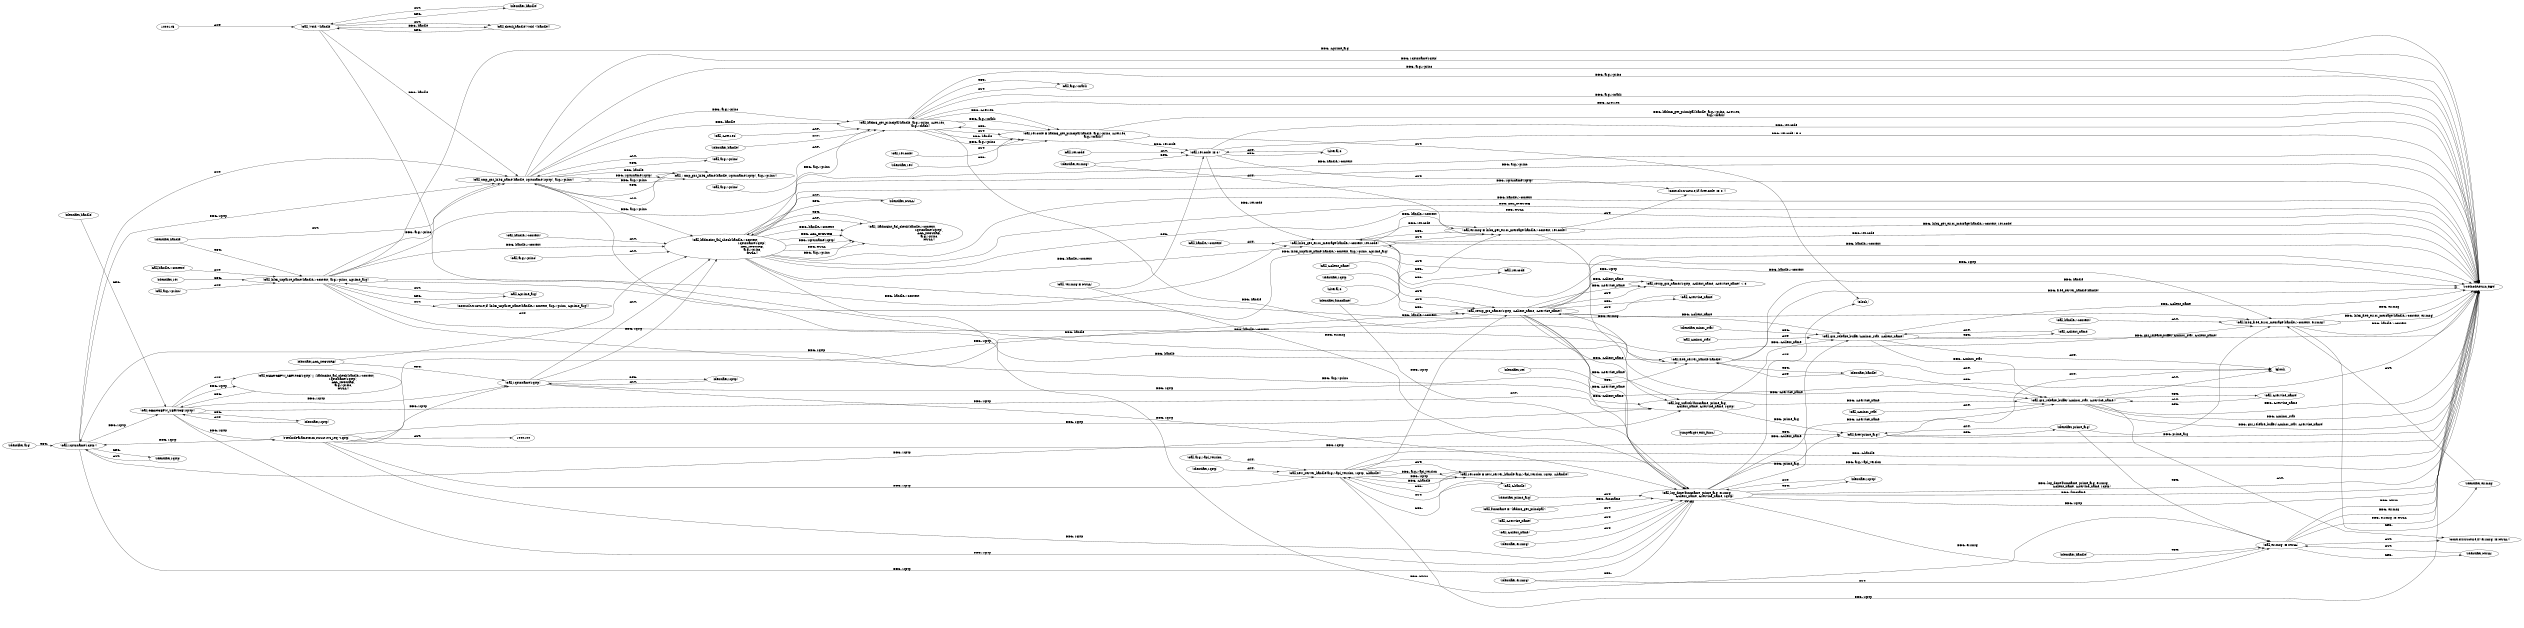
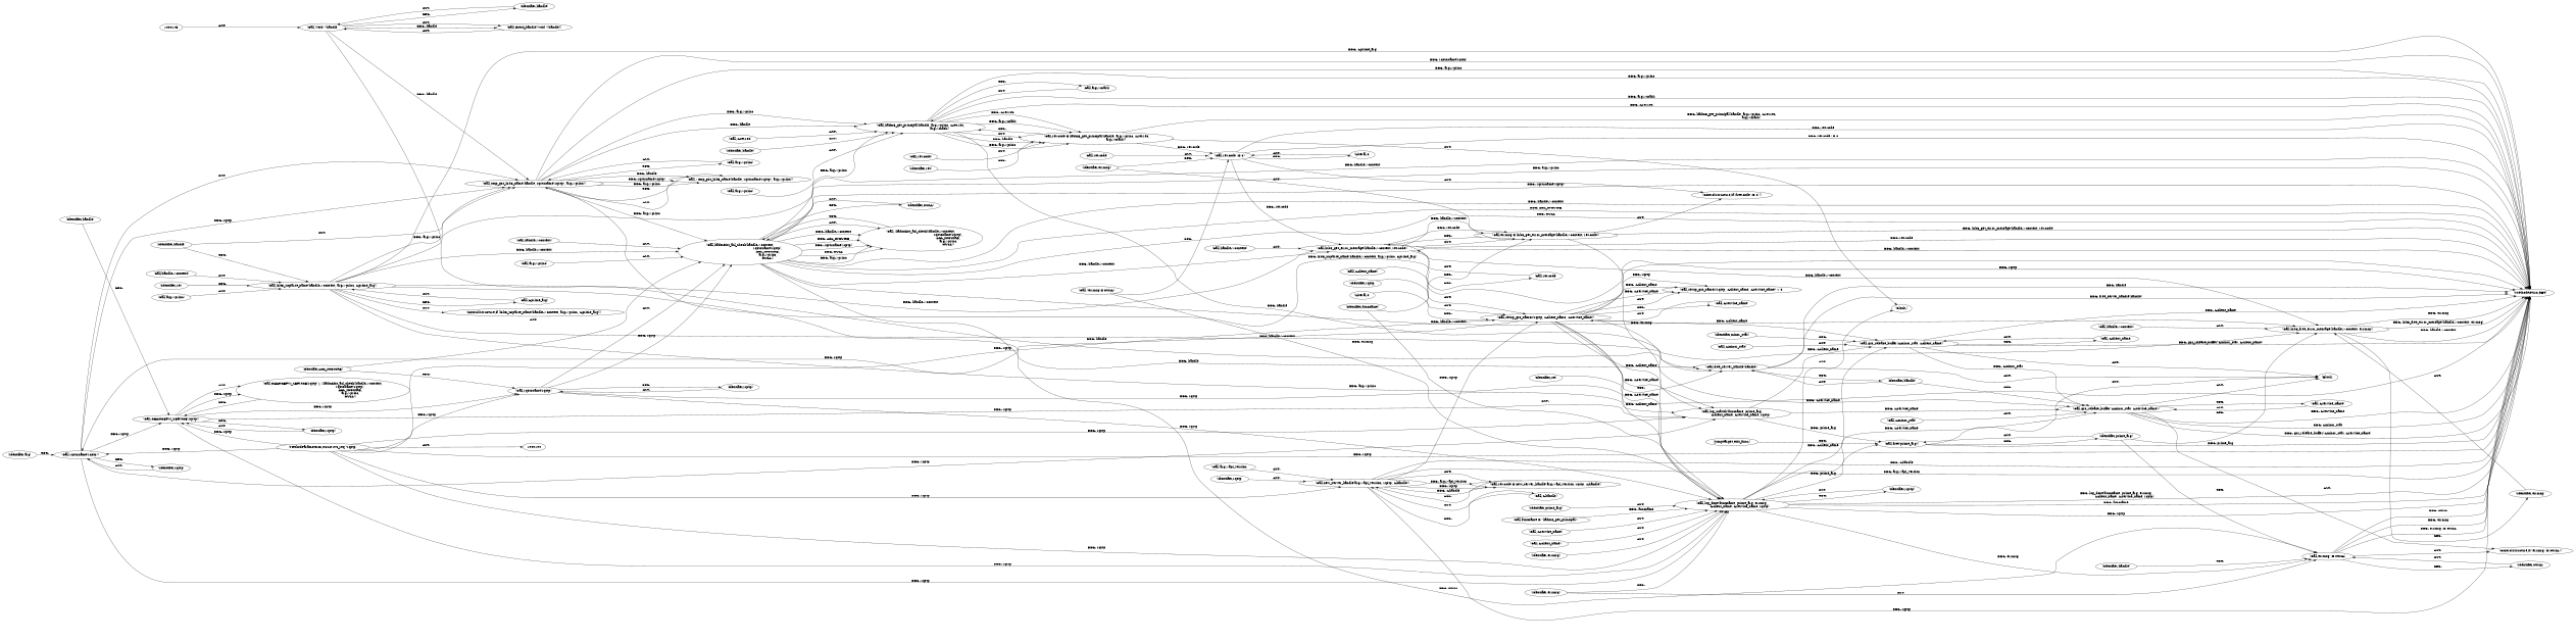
  digraph {
    rankdir=LR
    n1 [label="(Call,kadm5_get_principal(handle, arg->princ, &ret.rec,\n                                       arg->mask))"]
    n2 [label="(Call,ret.code = kadm5_get_principal(handle, arg->princ, &ret.rec,\n                                       arg->mask))"]
    n3 [label="(Call,free_server_handle(handle))"]
    n4 [label="(Call,arg->mask)"]
    n5 [label="(MethodReturn,RET)"]
    n6 [label="(Call,ret.code != 0)"]
    n7 [label="(Block,)"]
    n8 [label="(Block,)"]
    n9 [label="(Identifier,handle)"]
    n10 [label="(Call,cmp_gss_krb5_name(handle, rqst2name(rqstp), arg->princ))"]
    n11 [label="(Call,kadm5int_acl_check(handle->context,\n                                                        rqst2name(rqstp),\n                                                        ACL_INQUIRE,\n                                                        arg->princ,\n                                                        NULL))"]
    n12 [label="(Call,arg->princ)"]
    n13 [label="(Call,! cmp_gss_krb5_name(handle, rqst2name(rqstp), arg->princ))"]
    n14 [label="(Call,krb5_get_error_message(handle->context, ret.code))"]
    n15 [label="(Call,krb5_free_error_message(handle->context, errmsg))"]
    n16 [label="(Call,errmsg != NULL)"]
    n17 [label="(Identifier,NULL)"]
    n18 [label="(Call,!kadm5int_acl_check(handle->context,\n                                                        rqst2name(rqstp),\n                                                        ACL_INQUIRE,\n                                                        arg->princ,\n                                                        NULL))"]
    n19 [label="(Call,(void *)handle)"]
    n20 [label="(Identifier,handle)"]
    n21 [label="(Call,check_handle((void *)handle))"]
    n22 [label="(Call,rqst2name(rqstp))"]
    n23 [label="(Call,CHANGEPW_SERVICE(rqstp))"]
    n24 [label="(Call,log_done(funcname, prime_arg, errmsg,\n                 &client_name, &service_name, rqstp))"]
    n25 [label="(Call,log_unauth(funcname, prime_arg,\n                   &client_name, &service_name, rqstp))"]
    n26 [label="(Identifier,rqstp)"]
    n27 [label="(Call,rqst2name(rqstp))"]
    n28 [label="(Identifier,rqstp)"]
    n29 [label="(Call,CHANGEPW_SERVICE(rqstp) || !kadm5int_acl_check(handle->context,\n                                                        rqst2name(rqstp),\n                                                        ACL_INQUIRE,\n                                                        arg->princ,\n                                                        NULL))"]
    n30 [label="(Call,gss_release_buffer(&minor_stat, &client_name))"]
    n31 [label="(Call,gss_release_buffer(&minor_stat, &service_name))"]
    n32 [label="(Call,free(prime_arg))"]
    n33 [label="(Identifier,rqstp)"]
    n34 [label="(Call,setup_gss_names(rqstp, &client_name, &service_name))"]
    n35 [label="(Call,&service_name)"]
    n36 [label="(Call,setup_gss_names(rqstp, &client_name, &service_name) < 0)"]
    n37 [label="(Call,&client_name)"]
    n38 [label="(ControlStructure,if (errmsg != NULL))"]
    n39 [label="(Call,&service_name)"]
    n40 [label="(Call,new_server_handle(arg->api_version, rqstp, &handle))"]
    n41 [label="(Call,ret.code = new_server_handle(arg->api_version, rqstp, &handle))"]
    n42 [label="(Call,&handle)"]
    n43 [label="(MethodParameterIn,struct svc_req *rqstp)"]
    1000100
    n45 [label="(Identifier,rqstp)"]
    n46 [label="(Call,krb5_unparse_name(handle->context, arg->princ, &prime_arg))"]
    n47 [label="(Call,&prime_arg)"]
    n48 [label="(ControlStructure,if (krb5_unparse_name(handle->context, arg->princ, &prime_arg)))"]
    n49 [label="(Call,errmsg = krb5_get_error_message(handle->context, ret.code))"]
    n50 [label="(Call,ret.code)"]
    n51 [label="(Identifier,errmsg)"]
    n52 [label="(Identifier,NULL)"]
    n53 [label="(ControlStructure,if( free.code != 0 ))"]
    n54 [label="(Literal,0)"]
    n55 [label="(Identifier,prime_arg)"]
    n56 [label="(Call,handle->context)"]
    n57 [label="(Call,arg->princ)"]
    n58 [label="(Call,handle->context)"]
    n59 [label="(Call,*errmsg = NULL)"]
    n60 [label="(Call,&minor_stat)"]
    n61 [label="(Identifier,ACL_INQUIRE)"]
    n62 [label="(Call,&client_name)"]
    n63 [label="(Identifier,prime_arg)"]
    n64 [label="(Call,ret.code)"]
    n65 [label="(Call,&ret.rec)"]
    n66 [label="(Identifier,handle)"]
    n67 [label="(Call,arg->princ)"]
    n68 [label="(Call,handle->context)"]
    n69 [label="(Identifier,minor_stat)"]
    n70 [label="(Call,handle->context)"]
    n71 [label="(Identifier,ret)"]
    n72 [label="(Identifier,rqstp)"]
    n73 [label="(Identifier,funcname)"]
    n74 [label="(Call,&minor_stat)"]
    n75 [label="(Call,ret.code)"]
    n76 [label="(Call,funcname = \"kadm5_get_principal\")"]
    n77 [label="(Call,arg->api_version)"]
    n78 [label="(Call,&service_name)"]
    n79 [label="(JumpTarget,exit_func:)"]
    n80 [label="(Identifier,rqstp)"]
    n81 [label="(Identifier,errmsg)"]
    n82 [label="(Identifier,handle)"]
    n83 [label="(Literal,0)"]
    n84 [label="(Call,&client_name)"]
    n85 [label="(Identifier,ret)"]
    n86 [label="(Identifier,handle)"]
    n87 [label="(Identifier,errmsg)"]
    n88 [label="(Identifier,handle)"]
    n89 [label="(Identifier,ret)"]
    n90 [label="(Identifier,errmsg)"]
    n91 [label="(Call,arg->princ)"]
    n92 [label="(Identifier,arg)"]
    1000145
    n1 -> n2 [label="AST: "]
    n1 -> n2 [label="DDG: handle"]
    n1 -> n2 [label="DDG: arg->princ"]
    n1 -> n2 [label="DDG: &ret.rec"]
    n1 -> n2 [label="DDG: arg->mask"]
    n1 -> n3 [label="DDG: handle"]
    n1 -> n4 [label="CFG: "]
    n1 -> n5 [label="DDG: arg->princ"]
    n1 -> n5 [label="DDG: arg->mask"]
    n1 -> n5 [label="DDG: &ret.rec"]
    n2 -> n1 [label="CFG: "]
    n2 -> n5 [label="DDG: kadm5_get_principal(handle, arg->princ, &ret.rec,\n                                       arg->mask)"]
    n2 -> n6 [label="DDG: ret.code"]
    n2 -> n7 [label="AST: "]
    n3 -> n5 [label="DDG: free_server_handle(handle)"]
    n3 -> n5 [label="DDG: handle"]
    n3 -> n8 [label="AST: "]
    n3 -> n9 [label="CFG: "]
    n4 -> n1 [label="AST: "]
    n6 -> n5 [label="DDG: ret.code"]
    n6 -> n5 [label="DDG: ret.code != 0"]
    n6 -> n14 [label="DDG: ret.code"]
    n6 -> n53 [label="AST: "]
    n6 -> n54 [label="CFG: "]
    n9 -> n3 [label="AST: "]
    n9 -> n31 [label="CFG: "]
    n10 -> n1 [label="DDG: handle"]
    n10 -> n1 [label="DDG: arg->princ"]
    n10 -> n3 [label="DDG: handle"]
    n10 -> n5 [label="DDG: rqst2name(rqstp)"]
    n10 -> n5 [label="DDG: arg->princ"]
    n10 -> n11 [label="DDG: arg->princ"]
    n10 -> n12 [label="CFG: "]
    n10 -> n13 [label="AST: "]
    n10 -> n13 [label="DDG: handle"]
    n10 -> n13 [label="DDG: rqst2name(rqstp)"]
    n10 -> n13 [label="DDG: arg->princ"]
    n11 -> n1 [label="DDG: arg->princ"]
    n11 -> n5 [label="DDG: arg->princ"]
    n11 -> n5 [label="DDG: rqst2name(rqstp)"]
    n11 -> n5 [label="DDG: handle->context"]
    n11 -> n5 [label="DDG: ACL_INQUIRE"]
    n11 -> n5 [label="DDG: NULL"]
    n11 -> n14 [label="DDG: handle->context"]
    n11 -> n15 [label="DDG: handle->context"]
    n11 -> n16 [label="DDG: NULL"]
    n11 -> n17 [label="CFG: "]
    n11 -> n18 [label="AST: "]
    n11 -> n18 [label="DDG: handle->context"]
    n11 -> n18 [label="DDG: ACL_INQUIRE"]
    n11 -> n18 [label="DDG: rqst2name(rqstp)"]
    n11 -> n18 [label="DDG: NULL"]
    n11 -> n18 [label="DDG: arg->princ"]
    n12 -> n10 [label="AST: "]
    n13 -> n10 [label="CFG: "]
    n14 -> n5 [label="DDG: ret.code"]
    n14 -> n5 [label="DDG: handle->context"]
    n14 -> n15 [label="DDG: handle->context"]
    n14 -> n49 [label="AST: "]
    n14 -> n49 [label="DDG: handle->context"]
    n14 -> n49 [label="DDG: ret.code"]
    n14 -> n50 [label="CFG: "]
    n15 -> n5 [label="DDG: errmsg"]
    n15 -> n5 [label="DDG: krb5_free_error_message(handle->context, errmsg)"]
    n15 -> n5 [label="DDG: handle->context"]
    n15 -> n51 [label="CFG: "]
    n16 -> n5 [label="DDG: NULL"]
    n16 -> n5 [label="DDG: errmsg"]
    n16 -> n5 [label="DDG: errmsg != NULL"]
    n16 -> n38 [label="AST: "]
    n16 -> n52 [label="CFG: "]
    n17 -> n11 [label="AST: "]
    n18 -> n11 [label="CFG: "]
    n19 -> n3 [label="DDG: handle"]
    n19 -> n10 [label="DDG: handle"]
    n19 -> n20 [label="CFG: "]
    n19 -> n21 [label="AST: "]
    n19 -> n21 [label="DDG: handle"]
    n20 -> n19 [label="AST: "]
-   n21 -> n19 [label="CFG: "]
+   n21 -> n19 [label="AST: "]
    n22 -> n10 [label="AST: "]
    n22 -> n10 [label="DDG: rqstp"]
    n22 -> n23 [label="DDG: rqstp"]
    n22 -> n24 [label="DDG: rqstp"]
    n22 -> n25 [label="DDG: rqstp"]
    n22 -> n26 [label="CFG: "]
    n23 -> n24 [label="DDG: rqstp"]
    n23 -> n25 [label="DDG: rqstp"]
    n23 -> n27 [label="DDG: rqstp"]
    n23 -> n28 [label="CFG: "]
    n23 -> n29 [label="AST: "]
    n23 -> n29 [label="DDG: rqstp"]
    n24 -> n5 [label="DDG: log_done(funcname, prime_arg, errmsg,\n                 &client_name, &service_name, rqstp)"]
    n24 -> n5 [label="DDG: funcname"]
    n24 -> n5 [label="DDG: rqstp"]
    n24 -> n7 [label="AST: "]
    n24 -> n16 [label="DDG: errmsg"]
    n24 -> n30 [label="DDG: &client_name"]
    n24 -> n31 [label="DDG: &service_name"]
    n24 -> n32 [label="DDG: prime_arg"]
    n24 -> n33 [label="CFG: "]
    n25 -> n30 [label="DDG: &client_name"]
    n25 -> n31 [label="DDG: &service_name"]
    n25 -> n32 [label="DDG: prime_arg"]
    n26 -> n22 [label="AST: "]
    n27 -> n11 [label="AST: "]
    n27 -> n11 [label="DDG: rqstp"]
    n27 -> n24 [label="DDG: rqstp"]
    n27 -> n25 [label="DDG: rqstp"]
    n27 -> n45 [label="CFG: "]
    n28 -> n23 [label="AST: "]
    n29 -> n23 [label="CFG: "]
    n30 -> n5 [label="DDG: &client_name"]
    n30 -> n5 [label="DDG: gss_release_buffer(&minor_stat, &client_name)"]
    n30 -> n8 [label="AST: "]
    n30 -> n31 [label="DDG: &minor_stat"]
    n30 -> n37 [label="CFG: "]
    n31 -> n5 [label="DDG: &service_name"]
    n31 -> n5 [label="DDG: &minor_stat"]
    n31 -> n5 [label="DDG: gss_release_buffer(&minor_stat, &service_name)"]
    n31 -> n8 [label="AST: "]
    n31 -> n38 [label="AST: "]
    n31 -> n39 [label="CFG: "]
    n32 -> n5 [label="DDG: prime_arg"]
    n32 -> n8 [label="AST: "]
    n32 -> n55 [label="CFG: "]
    n33 -> n24 [label="AST: "]
    n34 -> n5 [label="DDG: rqstp"]
    n34 -> n22 [label="DDG: rqstp"]
    n34 -> n24 [label="DDG: &client_name"]
    n34 -> n24 [label="DDG: &service_name"]
    n34 -> n25 [label="DDG: &client_name"]
    n34 -> n25 [label="DDG: &service_name"]
    n34 -> n30 [label="DDG: &client_name"]
    n34 -> n31 [label="DDG: &service_name"]
    n34 -> n35 [label="CFG: "]
    n34 -> n36 [label="AST: "]
    n34 -> n36 [label="DDG: rqstp"]
    n34 -> n36 [label="DDG: &client_name"]
    n34 -> n36 [label="DDG: &service_name"]
    n35 -> n34 [label="AST: "]
    n37 -> n30 [label="AST: "]
    n39 -> n31 [label="AST: "]
    n40 -> n5 [label="DDG: rqstp"]
    n40 -> n5 [label="DDG: &handle"]
    n40 -> n5 [label="DDG: arg->api_version"]
    n40 -> n34 [label="DDG: rqstp"]
    n40 -> n41 [label="AST: "]
    n40 -> n41 [label="DDG: arg->api_version"]
    n40 -> n41 [label="DDG: rqstp"]
    n40 -> n41 [label="DDG: &handle"]
    n40 -> n42 [label="CFG: "]
    n41 -> n40 [label="CFG: "]
    n42 -> n40 [label="AST: "]
    n43 -> n5 [label="DDG: rqstp"]
    n43 -> n22 [label="DDG: rqstp"]
-   n23 -> n43 [label="DDG: rqstp"]
+   n43 -> n23 [label="DDG: rqstp"]
    n43 -> n24 [label="DDG: rqstp"]
    n43 -> n25 [label="DDG: rqstp"]
    n43 -> n27 [label="DDG: rqstp"]
    n43 -> n34 [label="DDG: rqstp"]
    n43 -> n40 [label="DDG: rqstp"]
    n43 -> 1000100 [label="AST: "]
    n45 -> n27 [label="AST: "]
    n46 -> n5 [label="DDG: arg->princ"]
    n46 -> n5 [label="DDG: &prime_arg"]
    n46 -> n5 [label="DDG: handle->context"]
    n46 -> n5 [label="DDG: krb5_unparse_name(handle->context, arg->princ, &prime_arg)"]
    n46 -> n10 [label="DDG: arg->princ"]
    n46 -> n11 [label="DDG: handle->context"]
    n46 -> n14 [label="DDG: handle->context"]
    n46 -> n15 [label="DDG: handle->context"]
    n46 -> n47 [label="CFG: "]
    n46 -> n48 [label="AST: "]
    n47 -> n46 [label="AST: "]
    n49 -> n5 [label="DDG: krb5_get_error_message(handle->context, ret.code)"]
    n49 -> n14 [label="CFG: "]
    n49 -> n24 [label="DDG: errmsg"]
    n49 -> n53 [label="AST: "]
    n50 -> n14 [label="AST: "]
    n51 -> n15 [label="AST: "]
    n52 -> n16 [label="AST: "]
    n54 -> n6 [label="AST: "]
    n55 -> n15 [label="CFG: "]
    n55 -> n16 [label="CFG: "]
    n55 -> n32 [label="AST: "]
    n56 -> n14 [label="AST: "]
    n57 -> n11 [label="AST: "]
    n58 -> n15 [label="AST: "]
    n59 -> n6 [label="CFG: "]
    n59 -> n24 [label="DDG: errmsg"]
    n60 -> n31 [label="AST: "]
    n61 -> n11 [label="AST: "]
    n61 -> n27 [label="CFG: "]
    n62 -> n34 [label="AST: "]
    n63 -> n24 [label="AST: "]
    n64 -> n2 [label="AST: "]
    n65 -> n1 [label="AST: "]
    n66 -> n10 [label="AST: "]
    n66 -> n46 [label="CFG: "]
    n67 -> n46 [label="AST: "]
    n68 -> n46 [label="AST: "]
    n69 -> n30 [label="CFG: "]
    n70 -> n11 [label="AST: "]
    n71 -> n2 [label="CFG: "]
    n72 -> n34 [label="AST: "]
    n73 -> n24 [label="AST: "]
    n73 -> n49 [label="CFG: "]
    n74 -> n30 [label="AST: "]
    n75 -> n6 [label="AST: "]
    n76 -> n24 [label="DDG: funcname"]
    n77 -> n40 [label="AST: "]
    n78 -> n24 [label="AST: "]
    n79 -> n32 [label="CFG: "]
    n80 -> n40 [label="AST: "]
    n81 -> n16 [label="AST: "]
    n81 -> n24 [label="CFG: "]
    n82 -> n16 [label="CFG: "]
    n83 -> n34 [label="CFG: "]
    n84 -> n24 [label="AST: "]
    n85 -> n3 [label="CFG: "]
    n86 -> n1 [label="AST: "]
    n87 -> n24 [label="AST: "]
    n88 -> n23 [label="CFG: "]
    n89 -> n46 [label="CFG: "]
    n90 -> n6 [label="CFG: "]
    n90 -> n49 [label="AST: "]
    n91 -> n1 [label="AST: "]
    n92 -> n22 [label="CFG: "]
    1000145 -> n19 [label="AST: "]
  }
